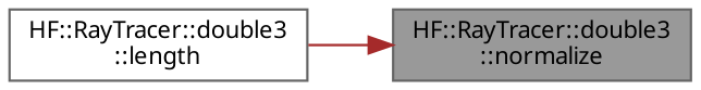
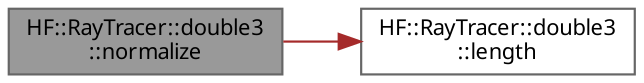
  digraph {
    rankdir=LR
    fontname="Noto Sans"
    node [fontname="Noto Sans" fontsize=10 shape=box style=filled]
    n1 [color=gray40 fillcolor=grey60 fontcolor=black height=0.2 label="HF::RayTracer::double3\l::normalize" width=0.4]
    n2 [color=grey40 fillcolor=white height=0.2 label="HF::RayTracer::double3\l::length" width=0.4]
-   n2 -> n1 [color=brown fontname="Noto Sans" fontsize=10 labelfontname=Helvetica labelfontsize=10 style=solid]
+   n1 -> n2 [color=brown fontname="Noto Sans" fontsize=10 labelfontname=Helvetica labelfontsize=10 style=solid]
  }
